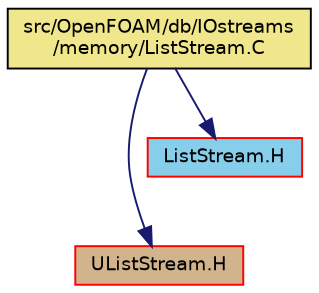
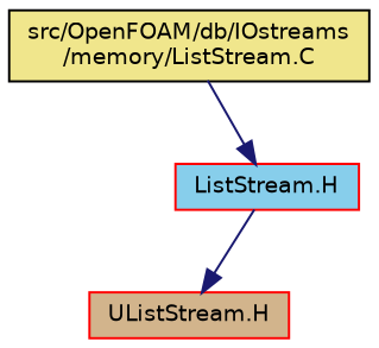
  digraph {
    node [color=red fontname=Helvetica fontsize=10 shape=record style=filled]
    edge [color=midnightblue fontname=Helvetica fontsize=10 labelfontname=Helvetica labelfontsize=10 style=solid]
    n1 [color=black fillcolor=khaki fontcolor=black height=0.2 label="src/OpenFOAM/db/IOstreams\l/memory/ListStream.C" width=0.4]
    n2 [fillcolor=tan height=0.2 label="UListStream.H" width=0.4]
    n3 [fillcolor=skyblue height=0.2 label="ListStream.H" width=0.4]
-   n1 -> n2
+   n3 -> n2
    n1 -> n3
  }
